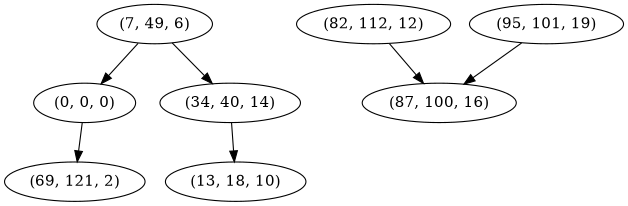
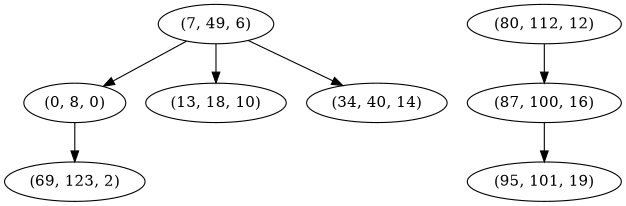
  digraph {
-   "(0, 0, 0)"
-   "(69, 123, 2)" [label="(69, 121, 2)"]
+   "(0, 0, 0)" [label="(0, 8, 0)"]
+   "(69, 123, 2)"
    "(7, 49, 6)"
    "(13, 18, 10)"
    "(34, 40, 14)"
    n6 [label="(87, 100, 16)"]
-   "(80, 112, 12)" [label="(82, 112, 12)"]
+   "(80, 112, 12)"
    "(95, 101, 19)"
    "(0, 0, 0)" -> "(69, 123, 2)"
    "(7, 49, 6)" -> "(0, 0, 0)"
-   "(34, 40, 14)" -> "(13, 18, 10)"
+   "(7, 49, 6)" -> "(13, 18, 10)"
    "(7, 49, 6)" -> "(34, 40, 14)"
-   "(95, 101, 19)" -> n6
+   n6 -> "(95, 101, 19)"
    "(80, 112, 12)" -> n6
  }
